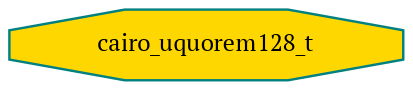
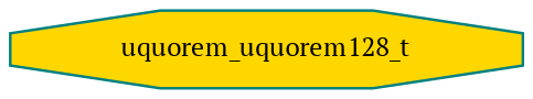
  digraph {
    rankdir=LR
    fontname="PT Serif"
-   n1 [color=teal fillcolor=gold fontname="PT Serif" fontsize=10 height=0.2 label=cairo_uquorem128_t shape=octagon style=filled width=0.4]
+   n1 [color=teal fillcolor=gold fontname="PT Serif" fontsize=10 height=0.2 label=uquorem_uquorem128_t shape=octagon style=filled width=0.4]
  }
